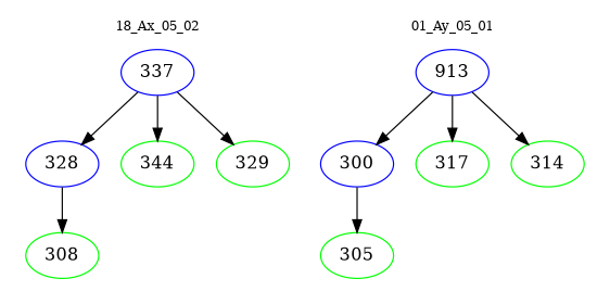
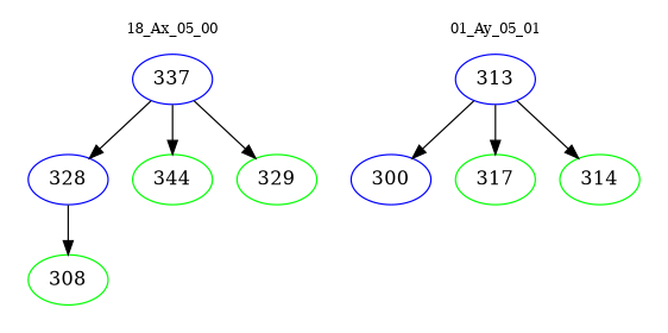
  digraph {
    node [color=green]
    edge [color=black]
    n1 [color=blue label=337]
    n2 [color=blue label=328]
    n3 [label=344]
    n4 [label=329]
    n5 [label=308]
-   n6 [color=blue label=913]
+   n6 [color=blue label=313]
    n7 [color=blue label=300]
    n8 [label=317]
    n9 [label=314]
-   n10 [label=305]
    subgraph cluster_1 {
      color=white
      fontsize=10
-     label="18_Ax_05_02"
+     label="18_Ax_05_00"
      n1
      n2
      n3
      n4
      n5
    }
    subgraph cluster_2 {
      color=white
      fontsize=10
      label="01_Ay_05_01"
      n6
      n7
      n8
      n9
-     n10
    }
    n1 -> n2
    n1 -> n3
    n1 -> n4
    n2 -> n5
    n6 -> n7
    n6 -> n8
    n6 -> n9
-   n7 -> n10
  }
